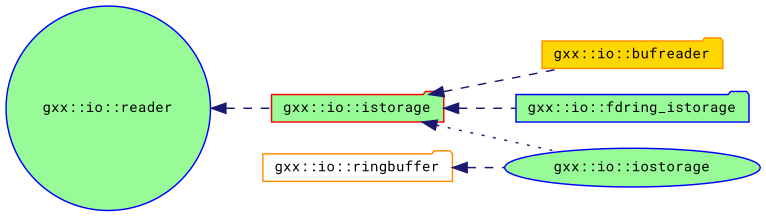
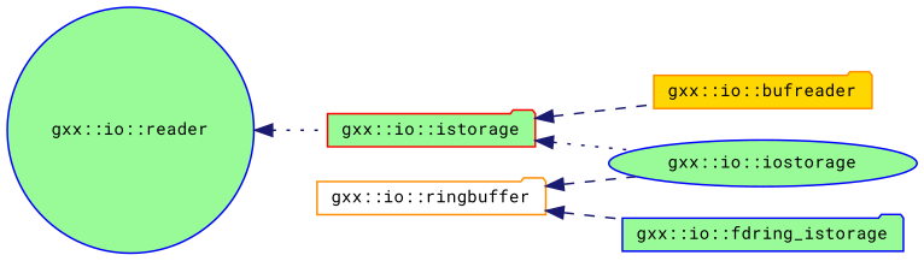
  digraph {
    fontname="Roboto Mono"
    rankdir=LR
    node [color=blue fillcolor=palegreen fontname="Roboto Mono" fontsize=10 shape=folder style=filled]
    edge [color=midnightblue dir=back fontname="Roboto Mono" fontsize=10 labelfontname=Helvetica labelfontsize=10 style=dashed]
    n1 [fontcolor=black height=0.2 label="gxx::io::reader" shape=circle width=0.4]
    n2 [color=red height=0.2 label="gxx::io::istorage" width=0.4]
    n3 [color=darkorange fillcolor=gold height=0.2 label="gxx::io::bufreader" width=0.4]
    n4 [height=0.2 label="gxx::io::fdring_istorage" width=0.4]
    n5 [height=0.2 label="gxx::io::iostorage" shape=ellipse width=0.4]
    n6 [color=darkorange fillcolor=white height=0.2 label="gxx::io::ringbuffer" width=0.4]
-   n1 -> n2
+   n1 -> n2 [style=dotted]
    n2 -> n3
-   n2 -> n4
+   n6 -> n4
    n2 -> n5 [style=dotted]
    n6 -> n5
  }
